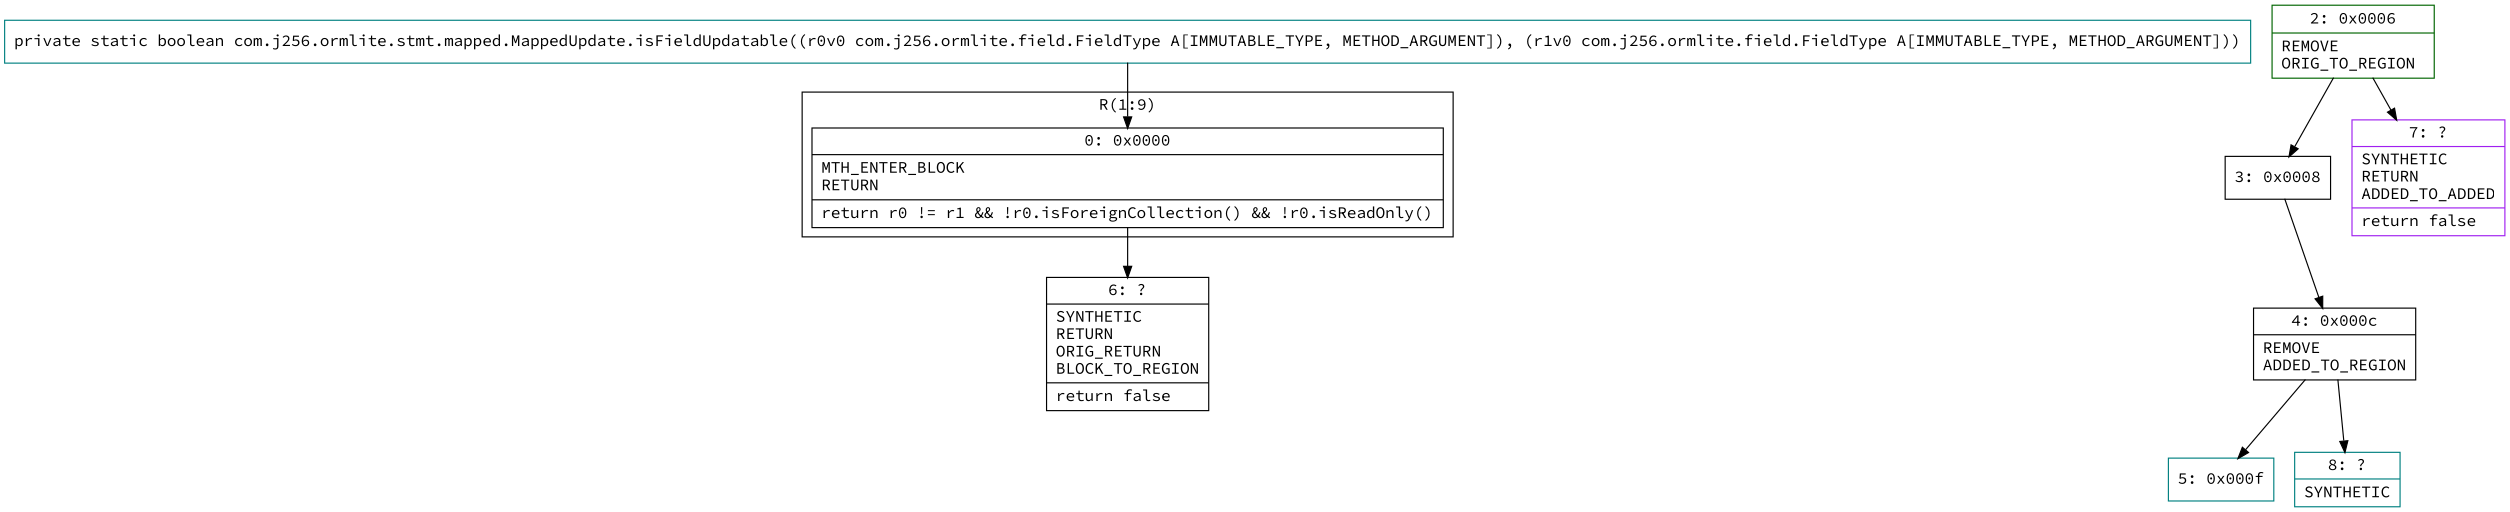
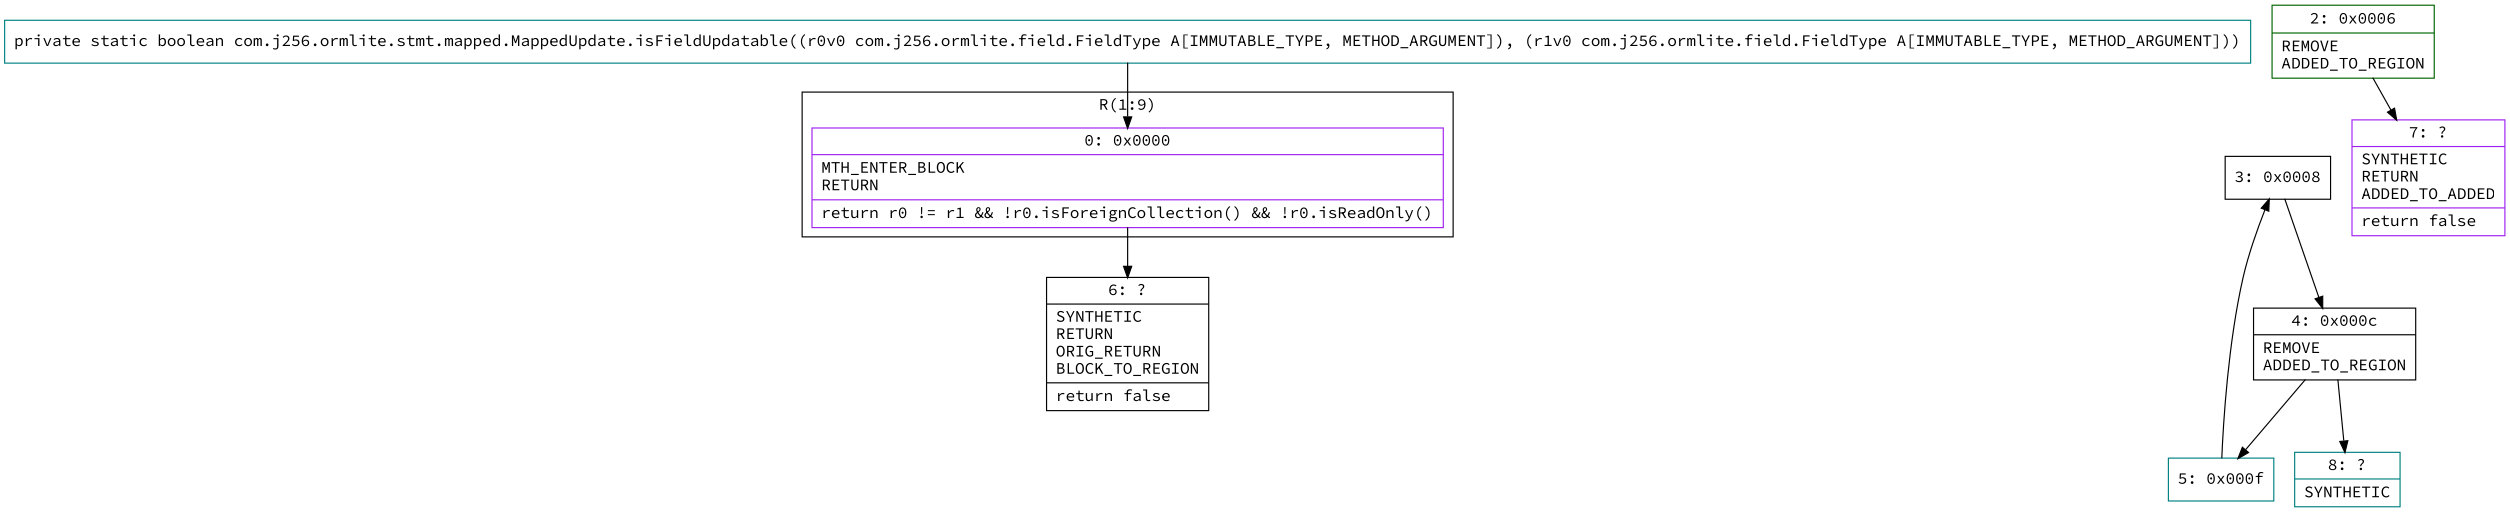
  digraph {
    fontname="Source Code Pro"
    node [color=black fontname="Source Code Pro" shape=record]
    edge [fontname="Source Code Pro"]
-   n1 [label="{0\:\ 0x0000|MTH_ENTER_BLOCK\lRETURN\l|return r0 != r1 && !r0.isForeignCollection() && !r0.isReadOnly()\l}"]
+   n1 [color=purple label="{0\:\ 0x0000|MTH_ENTER_BLOCK\lRETURN\l|return r0 != r1 && !r0.isForeignCollection() && !r0.isReadOnly()\l}"]
    n2 [label="{6\:\ ?|SYNTHETIC\lRETURN\lORIG_RETURN\lBLOCK_TO_REGION\l|return false\l}"]
-   n3 [color=darkgreen label="{2\:\ 0x0006|REMOVE\lORIG_TO_REGION\l}"]
+   n3 [color=darkgreen label="{2\:\ 0x0006|REMOVE\lADDED_TO_REGION\l}"]
    n4 [label="{3\:\ 0x0008}"]
    n5 [color=purple label="{7\:\ ?|SYNTHETIC\lRETURN\lADDED_TO_ADDED\l|return false\l}"]
    n6 [label="{4\:\ 0x000c|REMOVE\lADDED_TO_REGION\l}"]
    n7 [color=teal label="{5\:\ 0x000f}"]
    n8 [color=teal label="{8\:\ ?|SYNTHETIC\l}"]
    n9 [color=teal label="{private static boolean com.j256.ormlite.stmt.mapped.MappedUpdate.isFieldUpdatable((r0v0 com.j256.ormlite.field.FieldType A[IMMUTABLE_TYPE, METHOD_ARGUMENT]), (r1v0 com.j256.ormlite.field.FieldType A[IMMUTABLE_TYPE, METHOD_ARGUMENT])) }"]
    subgraph cluster_1 {
      label="R(1:9)"
      n1
    }
    n1 -> n2
-   n3 -> n4
+   n7 -> n4
    n3 -> n5
    n4 -> n6
    n6 -> n7
    n6 -> n8
    n9 -> n1
  }
